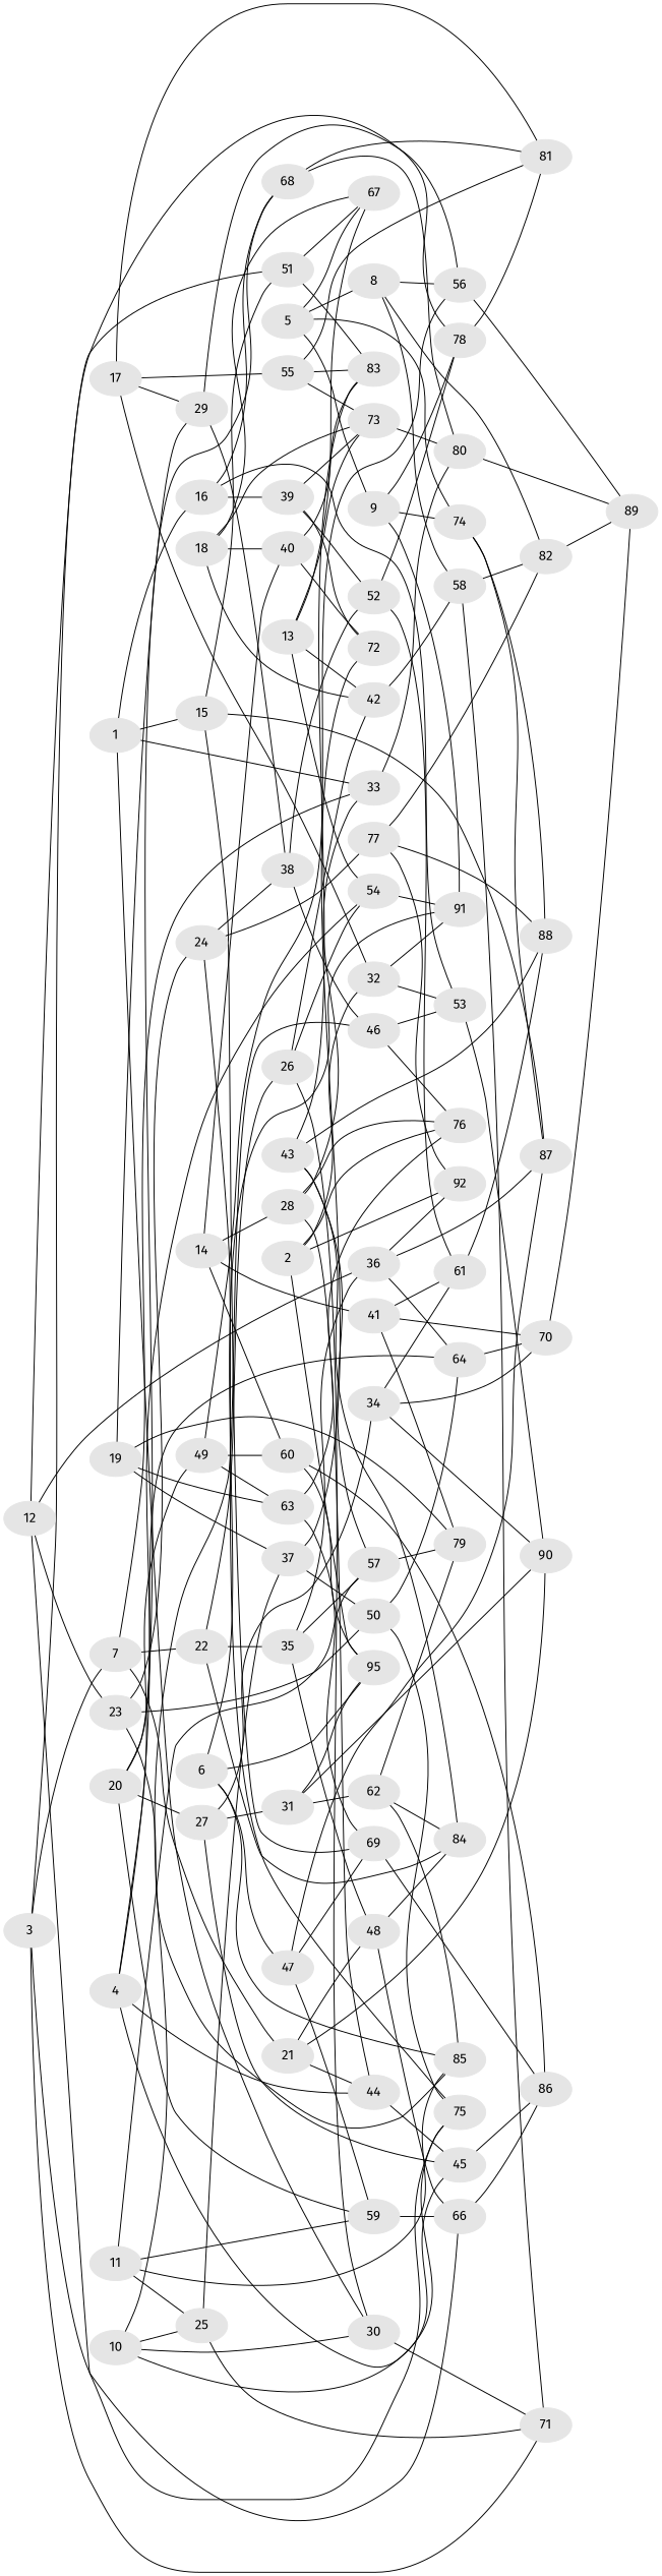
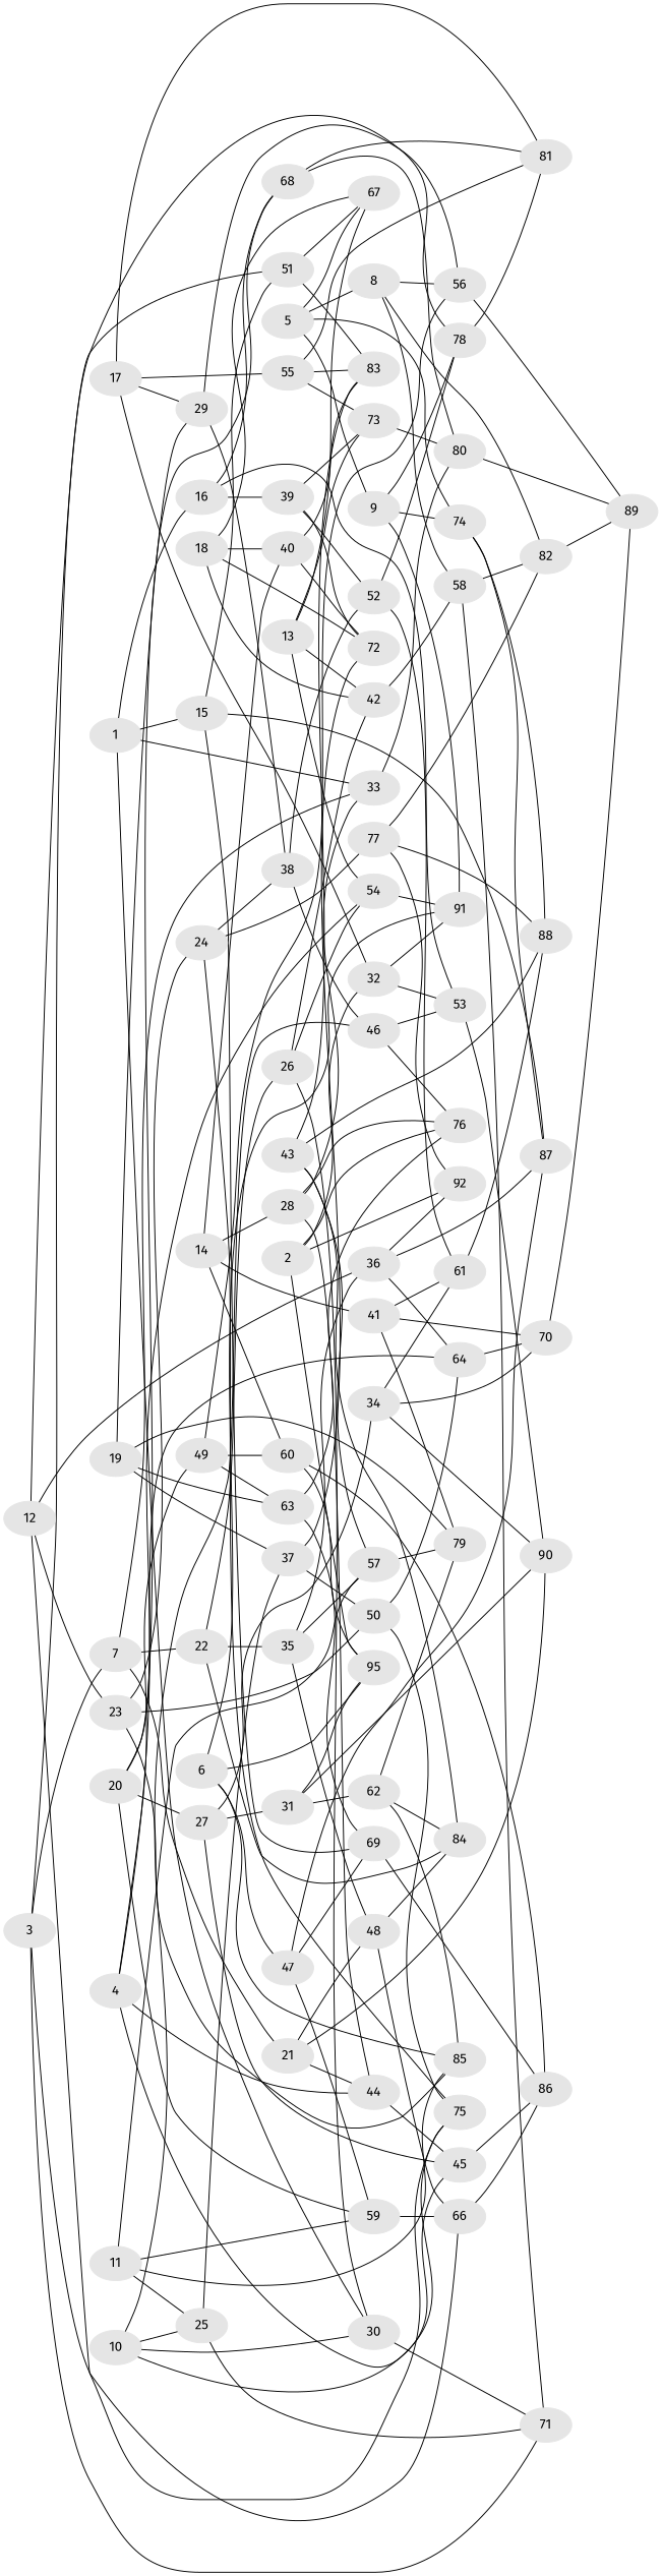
  graph {
    fontname="Fira Sans"
    rankdir=LR
    node [color=gray90 fontname="Fira Sans" style=filled]
    edge [fontname="Fira Sans"]
    1
    15
    16
    30
    33
    51
    69
    87
    39
    53
    68
    71
    80
    2
    32
    n16 [label=95]
    76
    92
    91
    3
    7
    75
    78
    21
    22
    81
    4
    44
    45
    49
    54
    86
    56
    60
    63
    5
    8
    9
    67
    74
    58
    82
    88
    6
    47
    85
    59
    48
    90
    26
    35
    84
    89
    10
    25
    46
    37
    11
    57
    79
    66
    12
    23
    36
    24
    50
    64
    83
    13
    42
    73
    14
    28
    40
    41
    72
    61
    70
    52
    17
    29
    55
    38
    18
    19
    20
    27
    31
    34
    77
    62
    43
    1 -- 15
    1 -- 16
    1 -- 30
    1 -- 33
    15 -- 51
    15 -- 69
    15 -- 87
    16 -- 39
    16 -- 53
    16 -- 68
    30 -- 71
    33 -- 80
    51 -- 67
    51 -- 83
    69 -- 86
    39 -- 73
    39 -- 72
    39 -- 52
    53 -- 90
    68 -- 80
    68 -- 81
    80 -- 89
    2 -- 32
    2 -- n16
    2 -- 76
    2 -- 92
    32 -- 53
    32 -- 91
    3 -- 71
    3 -- 7
    3 -- 75
    3 -- 78
    7 -- 33
    7 -- 21
    7 -- 22
    78 -- 81
    21 -- 44
    21 -- 48
    21 -- 90
    22 -- 26
    22 -- 35
    22 -- 84
    4 -- 44
    4 -- 45
    4 -- 49
    4 -- 54
    44 -- 45
    45 -- 86
    49 -- 56
    49 -- 60
    49 -- 63
    54 -- 91
    56 -- 89
    60 -- n16
    60 -- 86
    63 -- 69
    63 -- 76
    5 -- 8
    5 -- 9
    5 -- 67
    5 -- 74
    8 -- 56
    8 -- 58
    8 -- 82
    9 -- 91
    9 -- 78
    9 -- 74
    74 -- 87
    74 -- 88
    58 -- 71
    58 -- 82
    82 -- 89
    6 -- n16
    6 -- 91
    6 -- 47
    6 -- 85
    47 -- 69
    47 -- 87
    47 -- 59
    59 -- 66
    48 -- 84
    48 -- 66
    26 -- 30
    26 -- 54
    26 -- 42
    35 -- 48
    35 -- 57
    35 -- 36
    10 -- 30
    10 -- 75
    10 -- 25
    10 -- 46
    25 -- 71
    25 -- 37
    46 -- 53
    46 -- 76
    37 -- 50
    37 -- 72
    11 -- 85
    11 -- 59
    11 -- 25
    11 -- 57
    57 -- 79
    66 -- 86
    12 -- 51
    12 -- 66
    12 -- 23
    12 -- 36
    23 -- 85
    23 -- 24
    23 -- 50
    36 -- 87
    36 -- 92
    36 -- 64
    24 -- 75
    24 -- 38
    24 -- 77
    50 -- 75
    50 -- 64
    64 -- 70
    13 -- 54
    13 -- 67
    13 -- 42
    13 -- 73
    42 -- 58
    73 -- 80
    14 -- 60
    14 -- 28
    14 -- 40
    14 -- 41
    28 -- 33
    28 -- 76
    28 -- 44
    40 -- 83
    40 -- 72
    41 -- 79
    41 -- 61
    41 -- 70
    61 -- 88
    70 -- 89
    52 -- 78
    52 -- 61
    17 -- 32
    17 -- 81
    17 -- 29
    17 -- 55
    29 -- 56
    29 -- 38
    55 -- 81
    55 -- 83
    55 -- 73
    38 -- 46
    38 -- 52
    18 -- 67
    18 -- 42
    18 -- 40
-   18 -- 73
+   18 -- 72
    19 -- 63
    19 -- 37
    19 -- 79
    19 -- 29
    20 -- 68
    20 -- 59
    20 -- 64
    20 -- 27
    27 -- 45
    27 -- 31
    27 -- 34
    31 -- n16
    31 -- 90
    31 -- 62
    34 -- 90
    34 -- 61
    34 -- 70
    77 -- 92
    77 -- 82
    77 -- 88
    62 -- 85
    62 -- 84
    62 -- 79
    43 -- 88
    43 -- 84
    43 -- 57
    43 -- 83
  }
